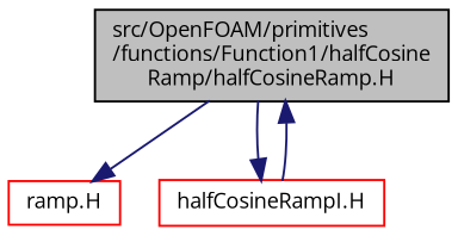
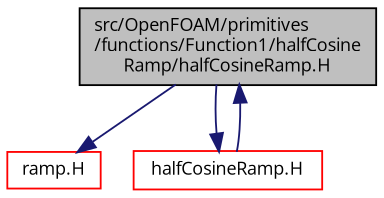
  digraph {
    fontname="Open Sans"
    node [color=red fontname="Open Sans" fontsize=10 shape=record]
    edge [color=midnightblue fontname="Open Sans" fontsize=10 labelfontname=Helvetica labelfontsize=10 style=solid]
    n1 [color=black fillcolor=grey75 fontcolor=black height=0.2 label="src/OpenFOAM/primitives\l/functions/Function1/halfCosine\lRamp/halfCosineRamp.H" style=filled width=0.4]
    n2 [height=0.2 label="ramp.H" width=0.4]
-   n3 [height=0.2 label="halfCosineRampI.H" width=0.4]
+   n3 [height=0.2 label="halfCosineRamp.H" width=0.4]
    n1 -> n2
    n1 -> n3
    n3 -> n1
  }
